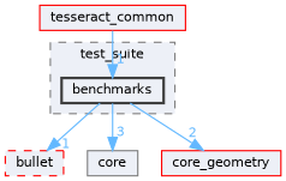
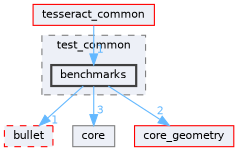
  digraph {
    compound=true
    node [color=red fillcolor="#edf0f7" fontname=Helvetica fontsize=10 shape=box style=filled]
    edge [color=steelblue1 fontcolor=steelblue1 fontname=Helvetica fontsize=10 headlabel=1 labeldistance=1.5 labelfontname=Helvetica labelfontsize=10]
    n1 [color=grey25 height=0.2 label=benchmarks style="filled,bold" width=0.4]
    n2 [height=0.2 label=bullet style="filled,dashed" width=0.4]
    n3 [color=grey50 height=0.2 label=core width=0.4]
    n4 [height=0.2 label=core_geometry width=0.4]
    n5 [height=0.2 label=tesseract_common width=0.4]
    subgraph cluster_1 {
      bgcolor="#edf0f7"
      fontname=Helvetica
      fontsize=10
-     label=test_suite
+     label=test_common
      pencolor=grey50
      style="filled,dashed"
      n1
    }
    n1 -> n2
    n1 -> n3 [headlabel=3]
    n1 -> n4 [headlabel=2]
    n5 -> n1
  }
